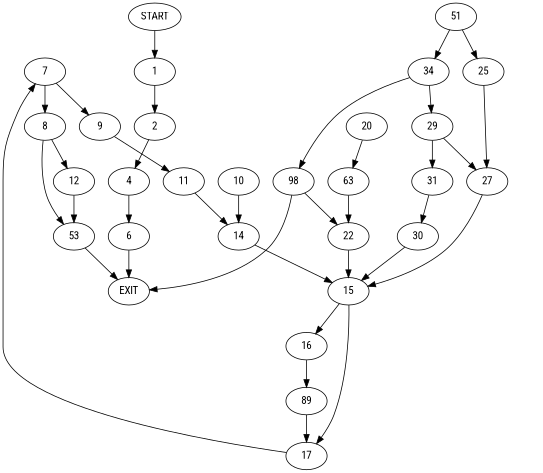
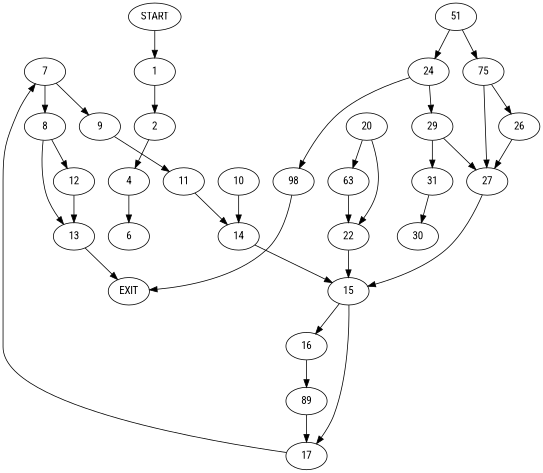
  digraph {
    fontname="Roboto Condensed"
    node [fontname="Roboto Condensed"]
    edge [fontname="Roboto Condensed"]
    n1 [label=START]
    1
    2
    n4 [label=EXIT]
    4
    6
    7
    8
    9
    12
-   13 [label=53]
+   13
    11
    10
    14
    15
    16
    17
    n18 [label=89]
    20
    22
    n21 [label=63]
    n22 [label=51]
-   24 [label=34]
-   25
+   24
+   25 [label=75]
    n25 [label=98]
    29
+   26
    27
    31
    30
    n1 -> 1
    1 -> 2
    2 -> 4
    4 -> 6
-   6 -> n4
    7 -> 8
    7 -> 9
    8 -> 12
    8 -> 13
    9 -> 11
    12 -> 13
    13 -> n4
    11 -> 14
    10 -> 14
    14 -> 15
    15 -> 16
    15 -> 17
    16 -> n18
    17 -> 7
    n18 -> 17
-   n25 -> 22
+   20 -> 22
    20 -> n21
    22 -> 15
    n21 -> 22
    n22 -> 24
    n22 -> 25
    24 -> n25
    24 -> 29
+   25 -> 26
    25 -> 27
    n25 -> n4
    29 -> 27
    29 -> 31
+   26 -> 27
    27 -> 15
    31 -> 30
-   30 -> 15
  }
